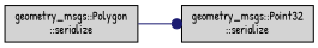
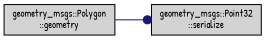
  digraph {
    rankdir=LR
    fontname="Patrick Hand"
    node [color=black fillcolor=lightgrey fontname="Patrick Hand" fontsize=10 shape=record style=filled]
-   n1 [fontcolor=black height=0.2 label="geometry_msgs::Polygon\l::serialize" width=0.4]
+   n1 [fontcolor=black height=0.2 label="geometry_msgs::Polygon\l::geometry" width=0.4]
    n2 [height=0.2 label="geometry_msgs::Point32\l::serialize" width=0.4]
    n1 -> n2 [color=midnightblue fontname="Patrick Hand" fontsize=10 labelfontname=Helvetica labelfontsize=10 style=solid arrowhead=dot]
  }
